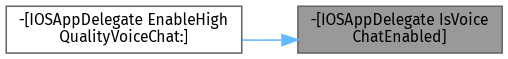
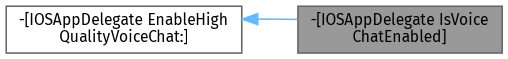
  digraph {
    rankdir=RL
    fontname="Fira Sans"
    node [fontname="Fira Sans" fontsize=10 shape=box style=filled]
    n1 [color=gray40 fillcolor=grey60 fontcolor=black height=0.2 label="-[IOSAppDelegate IsVoice\lChatEnabled]" width=0.4]
    n2 [color=grey40 fillcolor=white height=0.2 label="-[IOSAppDelegate EnableHigh\lQualityVoiceChat:]" width=0.4]
-   n1 -> n2 [color=steelblue1 dir=back fontname="Fira Sans" fontsize=10 labelfontname=Helvetica labelfontsize=10 style=solid]
+   n2 -> n1 [color=steelblue1 dir=back fontname="Fira Sans" fontsize=10 labelfontname=Helvetica labelfontsize=10 style=solid]
  }
